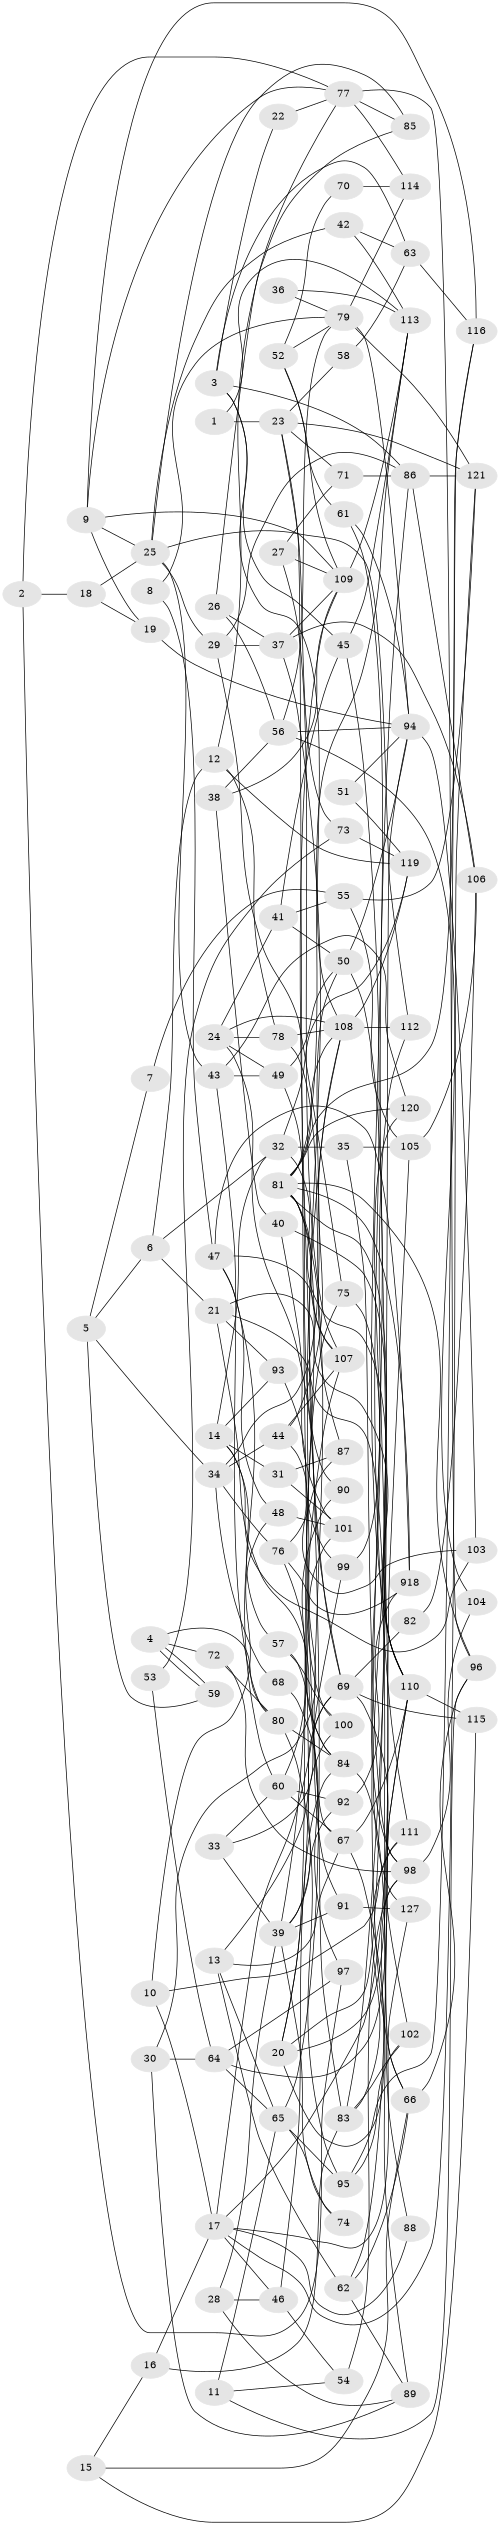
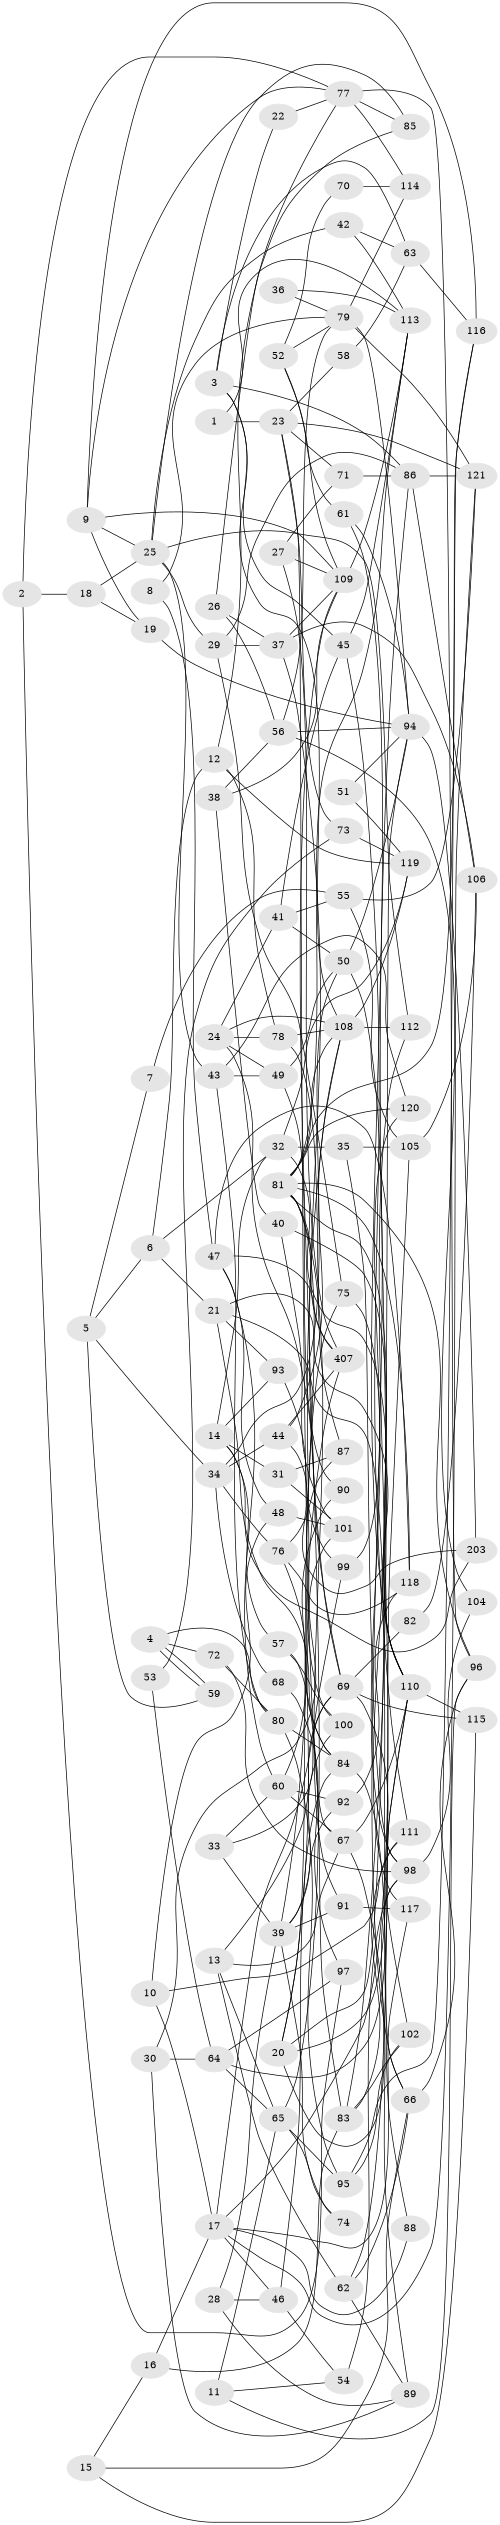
  graph {
    rankdir=LR
    node [color=gray90 style=filled]
    1
    23
    113
    67
    121
    58
    71
    73
    2
    18
    77
    97
    19
    25
    96
    85
    114
    3
    22
    45
    63
    86
    108
    111
    116
    106
    119
    112
    4
    59
    80
    72
    43
    49
    120
    84
    95
    5
    6
    7
    34
    12
    21
    32
    55
    44
    50
    68
    76
    78
    93
    66
    110
-   117 [label=127]
+   117
    35
    105
    8
    47
    79
    48
-   107
+   107 [label=407]
    60
-   118 [label=918]
+   118
    94
    9
    109
    29
    42
    10
    17
    46
    88
    99
    101
    11
    54
    65
    98
    74
    87
    13
    62
    69
    89
    115
    82
    102
    14
    31
    57
-   103
+   103 [label=203]
    83
    100
    15
    16
    20
    75
    104
    24
    41
    90
    37
    26
    56
    27
    28
    39
    91
    92
    30
    64
    33
    36
    38
    40
    51
    52
    61
    70
    53
    81
    1 -- 23
    1 -- 113
    23 -- 67
    23 -- 121
    23 -- 58
    23 -- 71
    23 -- 73
    67 -- 110
    67 -- 89
    58 -- 63
    71 -- 86
    73 -- 119
    2 -- 18
    2 -- 77
    2 -- 97
    18 -- 19
    18 -- 25
    77 -- 96
    77 -- 85
    77 -- 114
    19 -- 94
    25 -- 85
    25 -- 112
    25 -- 43
    25 -- 29
    25 -- 42
    3 -- 22
    3 -- 45
    3 -- 63
    3 -- 86
    3 -- 108
    22 -- 77
    45 -- 113
    45 -- 111
    63 -- 116
    86 -- 121
    86 -- 106
    108 -- 119
    108 -- 112
    4 -- 59
    4 -- 59
    4 -- 80
    4 -- 72
    80 -- 84
    80 -- 95
    72 -- 80
    72 -- 98
    43 -- 80
    43 -- 49
    43 -- 120
    49 -- 50
    49 -- 90
    84 -- 88
    95 -- 116
    95 -- 102
    5 -- 59
    5 -- 6
    5 -- 7
    5 -- 34
    6 -- 12
    6 -- 21
    6 -- 32
    7 -- 55
    34 -- 44
    34 -- 50
    34 -- 68
    34 -- 76
    12 -- 77
    12 -- 119
    12 -- 78
    21 -- 84
    21 -- 93
    21 -- 66
    21 -- 110
    32 -- 119
    32 -- 117
    32 -- 35
    55 -- 121
    55 -- 105
    44 -- 108
    44 -- 107
    44 -- 103
    50 -- 66
    50 -- 94
    68 -- 97
    76 -- 84
    76 -- 118
    76 -- 87
    78 -- 108
    78 -- 87
    93 -- 99
    66 -- 96
    110 -- 115
    35 -- 105
    35 -- 98
    105 -- 106
    8 -- 47
    8 -- 79
    47 -- 48
    47 -- 107
    47 -- 60
    47 -- 118
    79 -- 121
    79 -- 114
    79 -- 94
    48 -- 101
    60 -- 67
    60 -- 90
    60 -- 92
    94 -- 103
    9 -- 77
    9 -- 19
    9 -- 25
    9 -- 116
    9 -- 109
    109 -- 113
    29 -- 86
    29 -- 75
    29 -- 37
    42 -- 113
    42 -- 63
    10 -- 111
    10 -- 48
    10 -- 17
    17 -- 121
    17 -- 112
    17 -- 117
    17 -- 46
    17 -- 88
    17 -- 99
    46 -- 84
    46 -- 54
    99 -- 120
    11 -- 96
    11 -- 54
    11 -- 65
    54 -- 98
    65 -- 95
    65 -- 109
    65 -- 74
    98 -- 104
    13 -- 67
    13 -- 65
    13 -- 62
    13 -- 69
    62 -- 66
    62 -- 105
    62 -- 89
    69 -- 115
    69 -- 82
    69 -- 102
    82 -- 106
    14 -- 32
    14 -- 93
    14 -- 31
    14 -- 57
    14 -- 103
    31 -- 101
    31 -- 87
    57 -- 83
    57 -- 100
    83 -- 86
    83 -- 111
    83 -- 102
    15 -- 66
    15 -- 115
    15 -- 16
    16 -- 17
    16 -- 83
    20 -- 110
    20 -- 107
    20 -- 94
    20 -- 98
    20 -- 75
    75 -- 98
    24 -- 108
    24 -- 49
    24 -- 78
    24 -- 69
    24 -- 41
    41 -- 45
    41 -- 55
    41 -- 50
    37 -- 106
    37 -- 109
    37 -- 69
    26 -- 85
    26 -- 37
    26 -- 56
    56 -- 79
    56 -- 94
    56 -- 104
    27 -- 71
    27 -- 107
    27 -- 109
    28 -- 46
    28 -- 89
    28 -- 39
    39 -- 108
    39 -- 74
    39 -- 100
    39 -- 91
    39 -- 92
    91 -- 117
    92 -- 118
    30 -- 101
    30 -- 89
    30 -- 64
    64 -- 97
    64 -- 110
    64 -- 65
    33 -- 60
    33 -- 69
    33 -- 39
    36 -- 113
    36 -- 79
    38 -- 109
    38 -- 56
    38 -- 40
    40 -- 110
    40 -- 101
    51 -- 119
    51 -- 94
    52 -- 79
    52 -- 109
    52 -- 61
    52 -- 70
    61 -- 110
    61 -- 94
    70 -- 114
    53 -- 73
    53 -- 64
    81 -- 113
    81 -- 96
    81 -- 108
    81 -- 116
    81 -- 120
    81 -- 110
    81 -- 107
    81 -- 118
    81 -- 100
    81 -- 91
  }
